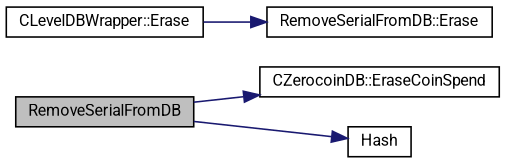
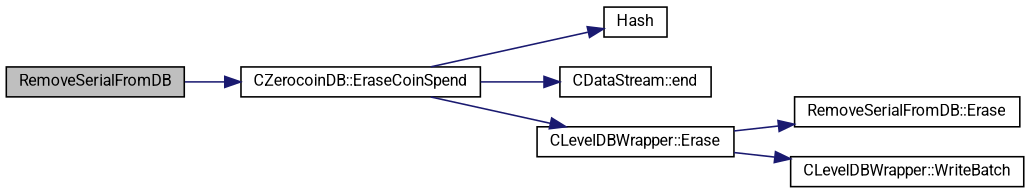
  digraph {
    fontname=Roboto
    rankdir=LR
    node [color=black fillcolor=white fontname=Roboto fontsize=10 shape=record style=filled]
    edge [color=midnightblue fontname=Roboto fontsize=10 labelfontname=Helvetica labelfontsize=10 style=solid]
    n1 [fillcolor=grey75 fontcolor=black height=0.2 label=RemoveSerialFromDB width=0.4]
    n2 [height=0.2 label="CZerocoinDB::EraseCoinSpend" width=0.4]
    n3 [height=0.2 label=Hash width=0.4]
+   n4 [height=0.2 label="CDataStream::end" width=0.4]
    n5 [height=0.2 label="CLevelDBWrapper::Erase" width=0.4]
    n6 [height=0.2 label="RemoveSerialFromDB::Erase" width=0.4]
+   n7 [height=0.2 label="CLevelDBWrapper::WriteBatch" width=0.4]
    n1 -> n2
-   n1 -> n3
+   n2 -> n3
+   n2 -> n4
+   n2 -> n5
    n5 -> n6
+   n5 -> n7
  }
